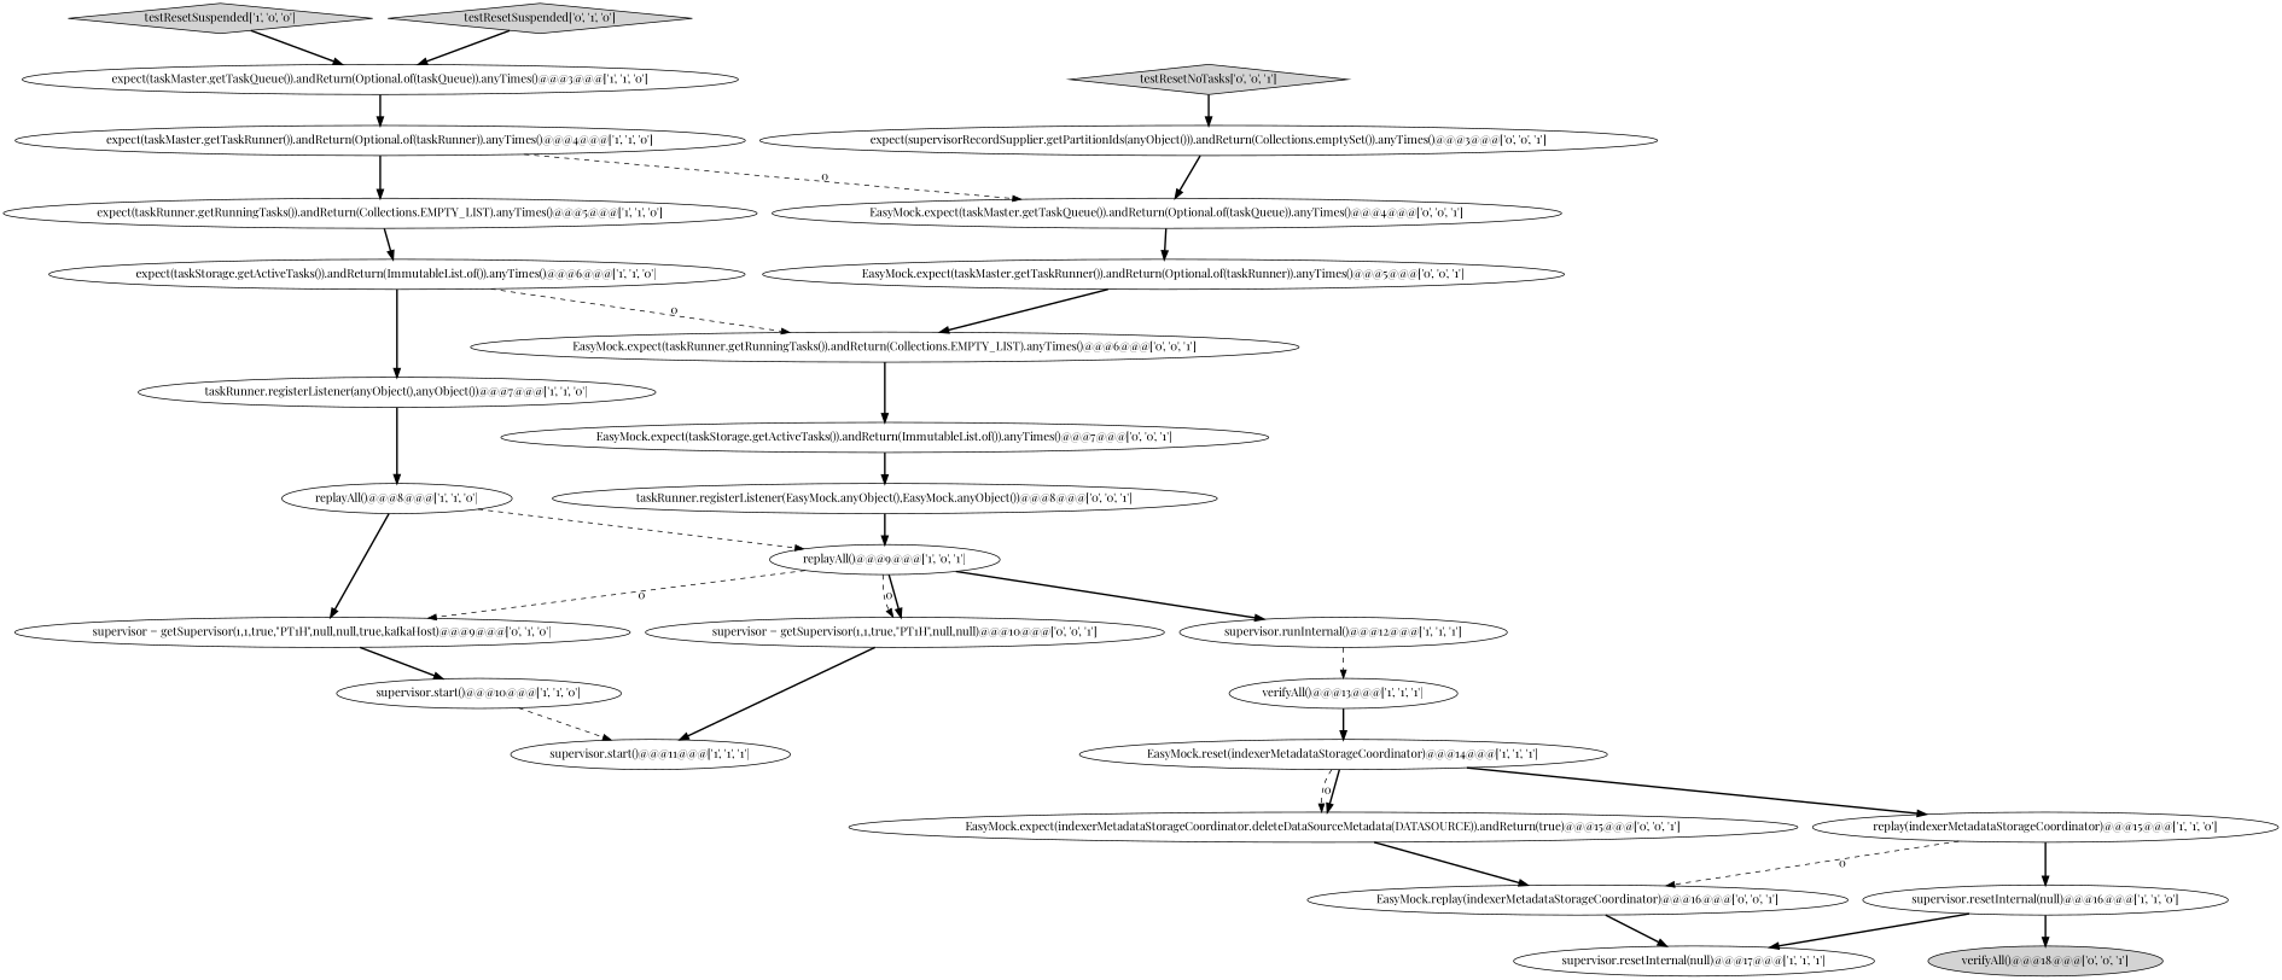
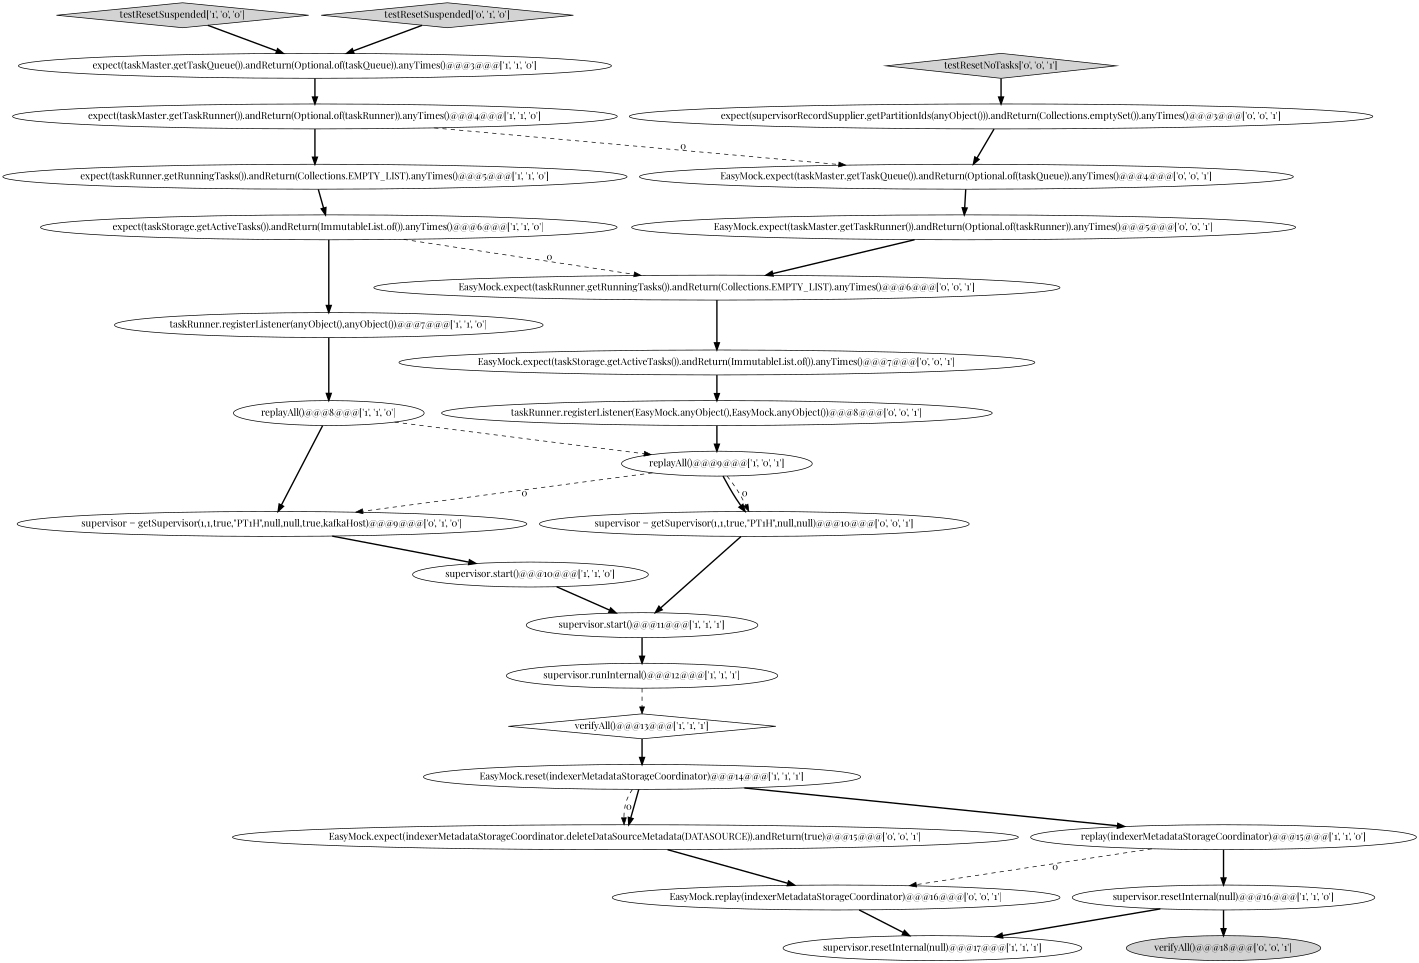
  digraph {
    fontname="Playfair Display"
    node [fillcolor=white fontname="Playfair Display" shape=ellipse style=filled]
    edge [fontname="Playfair Display" style=bold]
    n1 [label="EasyMock.reset(indexerMetadataStorageCoordinator)@@@14@@@['1', '1', '1']"]
    n2 [label="EasyMock.expect(indexerMetadataStorageCoordinator.deleteDataSourceMetadata(DATASOURCE)).andReturn(true)@@@15@@@['0', '0', '1']"]
    n3 [label="replay(indexerMetadataStorageCoordinator)@@@15@@@['1', '1', '0']"]
    n4 [label="EasyMock.replay(indexerMetadataStorageCoordinator)@@@16@@@['0', '0', '1']"]
    n5 [label="supervisor.resetInternal(null)@@@16@@@['1', '1', '0']"]
    n6 [fillcolor=lightgray label="testResetSuspended['1', '0', '0']" shape=diamond]
    n7 [label="expect(taskMaster.getTaskQueue()).andReturn(Optional.of(taskQueue)).anyTimes()@@@3@@@['1', '1', '0']"]
    n8 [label="expect(taskMaster.getTaskRunner()).andReturn(Optional.of(taskRunner)).anyTimes()@@@4@@@['1', '1', '0']"]
    n9 [label="supervisor.resetInternal(null)@@@17@@@['1', '1', '1']"]
    n10 [label="replayAll()@@@8@@@['1', '1', '0']"]
    n11 [label="replayAll()@@@9@@@['1', '0', '1']"]
    n12 [label="supervisor = getSupervisor(1,1,true,\"PT1H\",null,null,true,kafkaHost)@@@9@@@['0', '1', '0']"]
    n13 [label="supervisor = getSupervisor(1,1,true,\"PT1H\",null,null)@@@10@@@['0', '0', '1']"]
    n14 [label="supervisor.start()@@@10@@@['1', '1', '0']"]
-   n15 [label="verifyAll()@@@13@@@['1', '1', '1']"]
+   n15 [label="verifyAll()@@@13@@@['1', '1', '1']" shape=diamond]
    n16 [fillcolor=lightgray label="verifyAll()@@@18@@@['0', '0', '1']"]
    n17 [label="EasyMock.expect(taskMaster.getTaskQueue()).andReturn(Optional.of(taskQueue)).anyTimes()@@@4@@@['0', '0', '1']"]
    n18 [label="EasyMock.expect(taskMaster.getTaskRunner()).andReturn(Optional.of(taskRunner)).anyTimes()@@@5@@@['0', '0', '1']"]
    n19 [label="EasyMock.expect(taskRunner.getRunningTasks()).andReturn(Collections.EMPTY_LIST).anyTimes()@@@6@@@['0', '0', '1']"]
    n20 [label="EasyMock.expect(taskStorage.getActiveTasks()).andReturn(ImmutableList.of()).anyTimes()@@@7@@@['0', '0', '1']"]
    n21 [label="supervisor.start()@@@11@@@['1', '1', '1']"]
    n22 [label="supervisor.runInternal()@@@12@@@['1', '1', '1']"]
    n23 [fillcolor=lightgray label="testResetSuspended['0', '1', '0']" shape=diamond]
    n24 [label="expect(taskRunner.getRunningTasks()).andReturn(Collections.EMPTY_LIST).anyTimes()@@@5@@@['1', '1', '0']"]
    n25 [label="expect(supervisorRecordSupplier.getPartitionIds(anyObject())).andReturn(Collections.emptySet()).anyTimes()@@@3@@@['0', '0', '1']"]
    n26 [label="taskRunner.registerListener(EasyMock.anyObject(),EasyMock.anyObject())@@@8@@@['0', '0', '1']"]
    n27 [label="expect(taskStorage.getActiveTasks()).andReturn(ImmutableList.of()).anyTimes()@@@6@@@['1', '1', '0']"]
    n28 [label="taskRunner.registerListener(anyObject(),anyObject())@@@7@@@['1', '1', '0']"]
    n29 [fillcolor=lightgray label="testResetNoTasks['0', '0', '1']" shape=diamond]
    n1 -> n2
    n1 -> n2 [label=0 style=dashed]
    n1 -> n3
    n2 -> n4
    n3 -> n4 [label=0 style=dashed]
    n3 -> n5
    n4 -> n9
    n5 -> n9
    n5 -> n16
    n6 -> n7
    n7 -> n8
    n8 -> n17 [label=0 style=dashed]
    n8 -> n24
    n10 -> n11 [style=dashed]
    n10 -> n12
    n11 -> n12 [label=0 style=dashed]
    n11 -> n13
    n11 -> n13 [label=0 style=dashed]
    n12 -> n14
    n13 -> n21
-   n14 -> n21 [style=dashed]
+   n14 -> n21
    n15 -> n1
    n17 -> n18
    n18 -> n19
    n19 -> n20
    n20 -> n26
-   n11 -> n22
+   n21 -> n22
    n22 -> n15 [style=dashed]
    n23 -> n7
    n24 -> n27
    n25 -> n17
    n26 -> n11
    n27 -> n19 [label=0 style=dashed]
    n27 -> n28
    n28 -> n10
    n29 -> n25
  }
